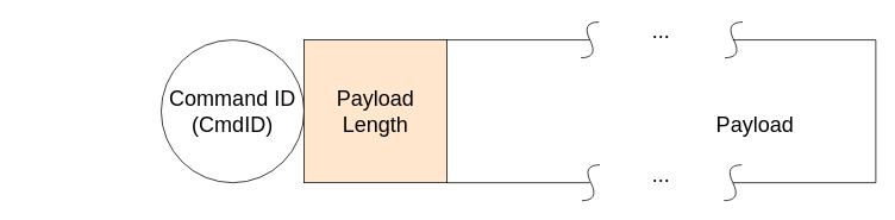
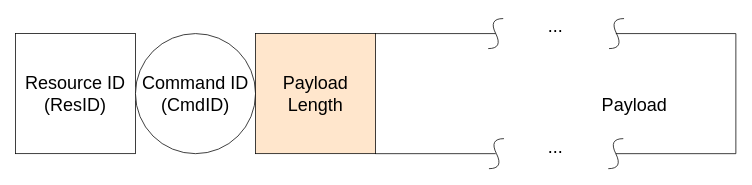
  <mxCell id="0" />
  <mxCell id="1" parent="0" />
+ <mxCell id="2" value="&lt;font style=&quot;font-size: 24px&quot;&gt;Resource ID&lt;br&gt;(ResID)&lt;/font&gt;" style="rounded=0;whiteSpace=wrap;html=1;" vertex="1" parent="1"><mxGeometry x="20" y="44" width="160" height="160" as="geometry" /></mxCell>
  <mxCell id="3" value="&lt;font style=&quot;font-size: 24px&quot;&gt;Command ID&lt;br&gt;(CmdID)&lt;/font&gt;" style="ellipse;whiteSpace=wrap;html=1;" vertex="1" parent="1"><mxGeometry x="180" y="44" width="160" height="160" as="geometry" /></mxCell>
  <mxCell id="4" value="&lt;span style=&quot;font-size: 24px&quot;&gt;Payload Length&lt;/span&gt;" style="rounded=0;whiteSpace=wrap;html=1;fillColor=#ffe6cc;" vertex="1" parent="1"><mxGeometry x="340" y="44" width="160" height="160" as="geometry" /></mxCell>
  <mxCell id="5" value="" style="endArrow=none;html=1;exitX=1;exitY=0;exitDx=0;exitDy=0;" edge="1" parent="1" source="4"><mxGeometry width="50" height="50" relative="1" as="geometry"><mxPoint x="20" y="274" as="sourcePoint" /><mxPoint x="660" y="44" as="targetPoint" /></mxGeometry></mxCell>
  <mxCell id="6" value="" style="endArrow=none;html=1;exitX=1;exitY=0;exitDx=0;exitDy=0;" edge="1" parent="1"><mxGeometry width="50" height="50" relative="1" as="geometry"><mxPoint x="500" y="204" as="sourcePoint" /><mxPoint x="660" y="204" as="targetPoint" /></mxGeometry></mxCell>
  <mxCell id="7" value="" style="endArrow=none;html=1;exitX=1;exitY=0;exitDx=0;exitDy=0;" edge="1" parent="1"><mxGeometry width="50" height="50" relative="1" as="geometry"><mxPoint x="820" y="44" as="sourcePoint" /><mxPoint x="980" y="44" as="targetPoint" /></mxGeometry></mxCell>
  <mxCell id="8" value="" style="endArrow=none;html=1;exitX=1;exitY=0;exitDx=0;exitDy=0;" edge="1" parent="1"><mxGeometry width="50" height="50" relative="1" as="geometry"><mxPoint x="820" y="204" as="sourcePoint" /><mxPoint x="980" y="204" as="targetPoint" /></mxGeometry></mxCell>
  <mxCell id="9" value="" style="endArrow=none;html=1;" edge="1" parent="1"><mxGeometry width="50" height="50" relative="1" as="geometry"><mxPoint x="980" y="204" as="sourcePoint" /><mxPoint x="980" y="44" as="targetPoint" /></mxGeometry></mxCell>
  <mxCell id="10" value="" style="curved=1;endArrow=none;html=1;endFill=0;" edge="1" parent="1"><mxGeometry width="50" height="50" relative="1" as="geometry"><mxPoint x="650" y="64" as="sourcePoint" /><mxPoint x="670" y="24" as="targetPoint" /><Array as="points"><mxPoint x="670" y="64" /><mxPoint x="650" y="24" /></Array></mxGeometry></mxCell>
  <mxCell id="11" value="" style="curved=1;endArrow=none;html=1;endFill=0;" edge="1" parent="1"><mxGeometry width="50" height="50" relative="1" as="geometry"><mxPoint x="811" y="64" as="sourcePoint" /><mxPoint x="831" y="24" as="targetPoint" /><Array as="points"><mxPoint x="831" y="64" /><mxPoint x="811" y="24" /></Array></mxGeometry></mxCell>
  <mxCell id="12" value="" style="curved=1;endArrow=none;html=1;endFill=0;" edge="1" parent="1"><mxGeometry width="50" height="50" relative="1" as="geometry"><mxPoint x="651" y="224" as="sourcePoint" /><mxPoint x="671" y="184" as="targetPoint" /><Array as="points"><mxPoint x="671" y="224" /><mxPoint x="651" y="184" /></Array></mxGeometry></mxCell>
  <mxCell id="13" value="" style="curved=1;endArrow=none;html=1;endFill=0;" edge="1" parent="1"><mxGeometry width="50" height="50" relative="1" as="geometry"><mxPoint x="810" y="224" as="sourcePoint" /><mxPoint x="830" y="184" as="targetPoint" /><Array as="points"><mxPoint x="830" y="224" /><mxPoint x="810" y="184" /></Array></mxGeometry></mxCell>
  <mxCell id="14" value="&lt;font style=&quot;font-size: 24px&quot;&gt;Payload&lt;/font&gt;" style="text;html=1;strokeColor=none;fillColor=none;align=center;verticalAlign=middle;whiteSpace=wrap;rounded=0;" vertex="1" parent="1"><mxGeometry x="795" y="120" width="100" height="40" as="geometry" /></mxCell>
  <mxCell id="15" value="&lt;font style=&quot;font-size: 24px&quot;&gt;...&lt;/font&gt;" style="text;html=1;strokeColor=none;fillColor=none;align=center;verticalAlign=middle;whiteSpace=wrap;rounded=0;" vertex="1" parent="1"><mxGeometry x="720" y="20" width="40" height="30" as="geometry" /></mxCell>
  <mxCell id="16" value="&lt;font style=&quot;font-size: 24px&quot;&gt;...&lt;/font&gt;" style="text;html=1;strokeColor=none;fillColor=none;align=center;verticalAlign=middle;whiteSpace=wrap;rounded=0;" vertex="1" parent="1"><mxGeometry x="720" y="180" width="40" height="30" as="geometry" /></mxCell>
